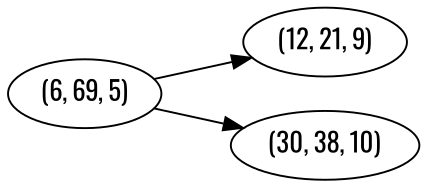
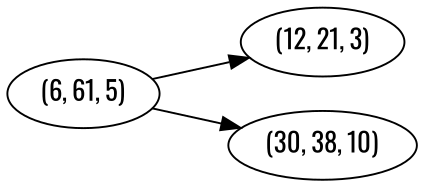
  digraph {
    fontname=Oswald
    rankdir=LR
    node [fontname=Oswald]
    edge [fontname=Oswald]
-   "(6, 61, 5)" [label="(6, 69, 5)"]
-   "(12, 21, 9)"
+   "(6, 61, 5)"
+   "(12, 21, 9)" [label="(12, 21, 3)"]
    "(30, 38, 10)"
    "(6, 61, 5)" -> "(12, 21, 9)"
    "(6, 61, 5)" -> "(30, 38, 10)"
  }
